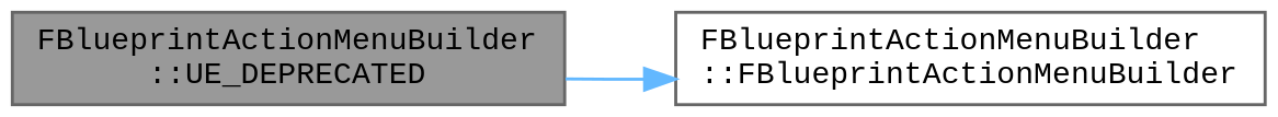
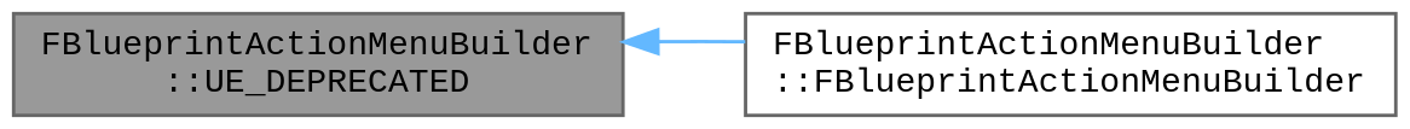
  digraph {
    rankdir=LR
    fontname="Liberation Mono"
    node [fontname="Liberation Mono" fontsize=10 shape=box style=filled]
    n1 [color=gray40 fillcolor=grey60 fontcolor=black height=0.2 label="FBlueprintActionMenuBuilder\l::UE_DEPRECATED" width=0.4]
    n2 [color=grey40 fillcolor=white height=0.2 label="FBlueprintActionMenuBuilder\l::FBlueprintActionMenuBuilder" width=0.4]
-   n1 -> n2 [color=steelblue1 fontname="Liberation Mono" fontsize=10 labelfontname=Helvetica labelfontsize=10 style=solid]
+   n2 -> n1 [color=steelblue1 fontname="Liberation Mono" fontsize=10 labelfontname=Helvetica labelfontsize=10 style=solid]
  }
